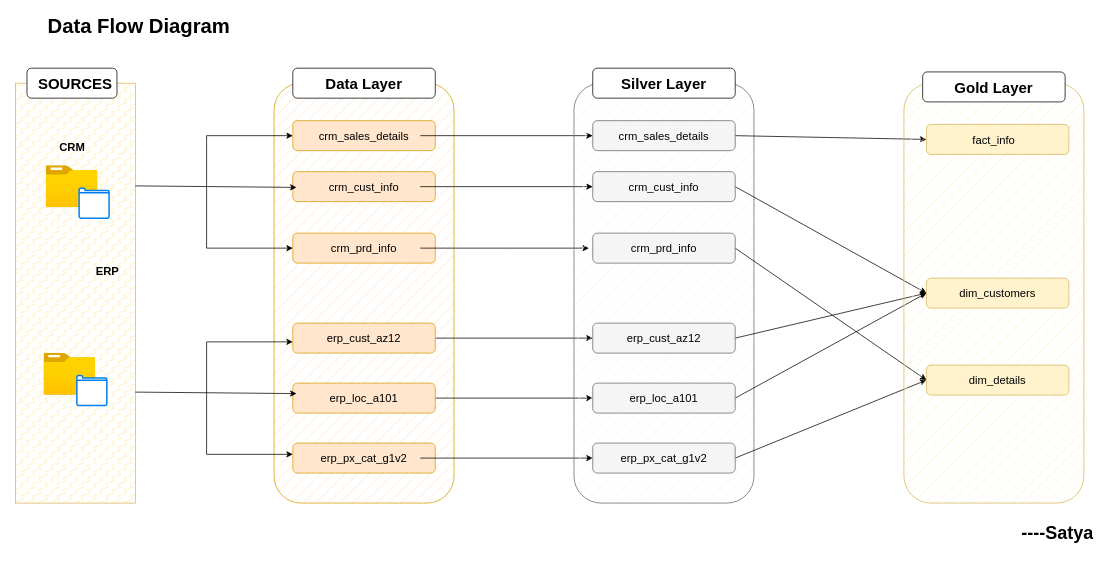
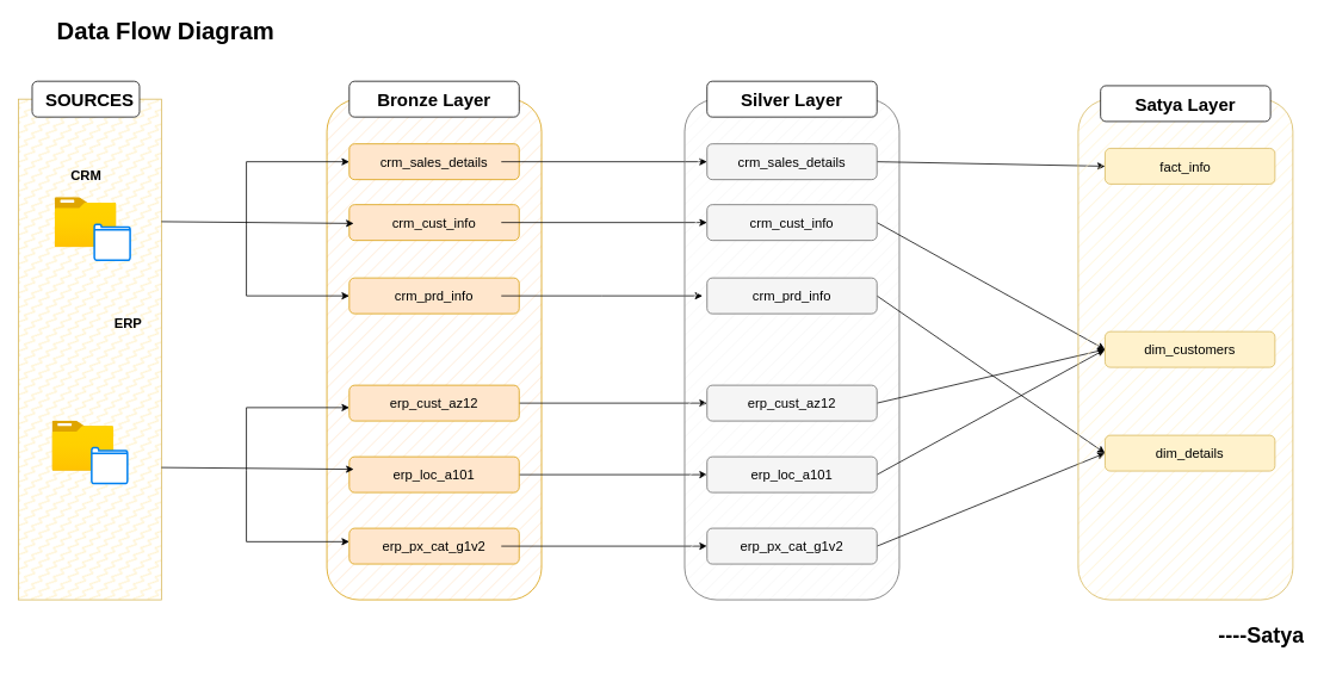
  <mxCell id="0" />
  <mxCell id="1" parent="0" />
  <mxCell id="2" value="" style="rounded=0;whiteSpace=wrap;html=1;fillColor=#fff2cc;strokeColor=#d6b656;fillStyle=zigzag-line;" vertex="1" parent="1"><mxGeometry x="20" y="110" width="160" height="560" as="geometry" /></mxCell>
  <mxCell id="3" value="&lt;font style=&quot;font-size: 27px;&quot;&gt;&lt;b&gt;Data Flow Diagram&lt;/b&gt;&lt;/font&gt;" style="text;html=1;align=center;verticalAlign=middle;whiteSpace=wrap;rounded=0;" vertex="1" parent="1"><mxGeometry x="45" y="20" width="280" height="30" as="geometry" /></mxCell>
  <mxCell id="4" value="" style="image;aspect=fixed;html=1;points=[];align=center;fontSize=12;image=img/lib/azure2/general/Folder_Blank.svg;" vertex="1" parent="1"><mxGeometry x="61" y="220" width="69" height="56.0" as="geometry" /></mxCell>
  <mxCell id="5" value="" style="html=1;verticalLabelPosition=bottom;align=center;labelBackgroundColor=#ffffff;verticalAlign=top;strokeWidth=2;strokeColor=#0080F0;shadow=0;dashed=0;shape=mxgraph.ios7.icons.folder;" vertex="1" parent="1"><mxGeometry x="105" y="250" width="40" height="40" as="geometry" /></mxCell>
  <mxCell id="6" value="&lt;b&gt;&lt;font style=&quot;font-size: 15px;&quot;&gt;CRM&lt;/font&gt;&lt;/b&gt;" style="text;html=1;align=center;verticalAlign=middle;whiteSpace=wrap;rounded=0;" vertex="1" parent="1"><mxGeometry x="65.5" y="180" width="60" height="30" as="geometry" /></mxCell>
  <mxCell id="7" value="" style="rounded=1;whiteSpace=wrap;html=1;fillColor=#ffe6cc;strokeColor=#d79b00;fillStyle=hatch;" vertex="1" parent="1"><mxGeometry x="365" y="110" width="240" height="560" as="geometry" /></mxCell>
  <mxCell id="8" value="" style="rounded=1;whiteSpace=wrap;html=1;" vertex="1" parent="1"><mxGeometry x="35.5" y="90" width="120" height="40" as="geometry" /></mxCell>
  <mxCell id="9" value="" style="rounded=1;whiteSpace=wrap;html=1;" vertex="1" parent="1"><mxGeometry x="390" y="90" width="190" height="40" as="geometry" /></mxCell>
  <mxCell id="10" value="&lt;b&gt;&lt;font style=&quot;font-size: 20px;&quot;&gt;SOURCES&lt;/font&gt;&lt;/b&gt;" style="text;html=1;align=center;verticalAlign=middle;whiteSpace=wrap;rounded=0;" vertex="1" parent="1"><mxGeometry x="70" y="95" width="60" height="30" as="geometry" /></mxCell>
- <mxCell id="11" value="&lt;b&gt;&lt;font style=&quot;font-size: 20px;&quot;&gt;Data Layer&lt;/font&gt;&lt;/b&gt;" style="text;html=1;align=center;verticalAlign=middle;whiteSpace=wrap;rounded=0;" vertex="1" parent="1"><mxGeometry x="410" y="95" width="150" height="30" as="geometry" /></mxCell>
+ <mxCell id="11" value="&lt;b&gt;&lt;font style=&quot;font-size: 20px;&quot;&gt;Bronze Layer&lt;/font&gt;&lt;/b&gt;" style="text;html=1;align=center;verticalAlign=middle;whiteSpace=wrap;rounded=0;" vertex="1" parent="1"><mxGeometry x="410" y="95" width="150" height="30" as="geometry" /></mxCell>
  <mxCell id="12" value="" style="rounded=1;whiteSpace=wrap;html=1;fillColor=#ffe6cc;strokeColor=#d79b00;" vertex="1" parent="1"><mxGeometry x="390" y="160" width="190" height="40" as="geometry" /></mxCell>
  <mxCell id="13" value="" style="image;aspect=fixed;html=1;points=[];align=center;fontSize=12;image=img/lib/azure2/general/Folder_Blank.svg;" vertex="1" parent="1"><mxGeometry x="58" y="470" width="69" height="56.0" as="geometry" /></mxCell>
  <mxCell id="14" value="" style="html=1;verticalLabelPosition=bottom;align=center;labelBackgroundColor=#ffffff;verticalAlign=top;strokeWidth=2;strokeColor=#0080F0;shadow=0;dashed=0;shape=mxgraph.ios7.icons.folder;" vertex="1" parent="1"><mxGeometry x="102" y="500" width="40" height="40" as="geometry" /></mxCell>
  <mxCell id="15" value="&lt;b&gt;&lt;font style=&quot;font-size: 15px;&quot;&gt;ERP&lt;/font&gt;&lt;/b&gt;" style="text;html=1;align=center;verticalAlign=middle;whiteSpace=wrap;rounded=0;" vertex="1" parent="1"><mxGeometry x="112.5" y="345" width="60" height="30" as="geometry" /></mxCell>
  <mxCell id="16" value="" style="rounded=1;whiteSpace=wrap;html=1;fillColor=#ffe6cc;strokeColor=#d79b00;" vertex="1" parent="1"><mxGeometry x="390" y="228" width="190" height="40" as="geometry" /></mxCell>
  <mxCell id="17" value="" style="rounded=1;whiteSpace=wrap;html=1;fillColor=#ffe6cc;strokeColor=#d79b00;" vertex="1" parent="1"><mxGeometry x="390" y="310" width="190" height="40" as="geometry" /></mxCell>
  <mxCell id="18" value="" style="rounded=1;whiteSpace=wrap;html=1;fillColor=#ffe6cc;strokeColor=#d79b00;" vertex="1" parent="1"><mxGeometry x="390" y="590" width="190" height="40" as="geometry" /></mxCell>
  <mxCell id="19" style="edgeStyle=orthogonalEdgeStyle;rounded=0;orthogonalLoop=1;jettySize=auto;html=1;entryX=0;entryY=0.5;entryDx=0;entryDy=0;" edge="1" parent="1" source="20" target="48"><mxGeometry relative="1" as="geometry"><mxPoint x="775" y="531" as="targetPoint" /></mxGeometry></mxCell>
  <mxCell id="20" value="" style="rounded=1;whiteSpace=wrap;html=1;fillColor=#ffe6cc;strokeColor=#d79b00;" vertex="1" parent="1"><mxGeometry x="390" y="510" width="190" height="40" as="geometry" /></mxCell>
  <mxCell id="21" style="edgeStyle=orthogonalEdgeStyle;rounded=0;orthogonalLoop=1;jettySize=auto;html=1;entryX=0;entryY=0.5;entryDx=0;entryDy=0;" edge="1" parent="1" source="22" target="50"><mxGeometry relative="1" as="geometry" /></mxCell>
  <mxCell id="22" value="" style="rounded=1;whiteSpace=wrap;html=1;fillColor=#ffe6cc;strokeColor=#d79b00;" vertex="1" parent="1"><mxGeometry x="390" y="430" width="190" height="40" as="geometry" /></mxCell>
  <mxCell id="23" value="" style="endArrow=classic;html=1;rounded=1;exitX=1;exitY=0.25;exitDx=0;exitDy=0;curved=0;" edge="1" parent="1"><mxGeometry width="50" height="50" relative="1" as="geometry"><mxPoint x="180" y="247" as="sourcePoint" /><mxPoint x="395" y="249" as="targetPoint" /></mxGeometry></mxCell>
  <mxCell id="24" value="" style="endArrow=classic;startArrow=classic;html=1;rounded=0;entryX=0;entryY=0.5;entryDx=0;entryDy=0;exitX=0;exitY=0.5;exitDx=0;exitDy=0;" edge="1" parent="1" source="17" target="12"><mxGeometry width="50" height="50" relative="1" as="geometry"><mxPoint x="275" y="420" as="sourcePoint" /><mxPoint x="275" y="90" as="targetPoint" /><Array as="points"><mxPoint x="275" y="330" /><mxPoint x="275" y="250" /><mxPoint x="275" y="180" /></Array></mxGeometry></mxCell>
  <mxCell id="25" value="" style="endArrow=classic;html=1;rounded=0;exitX=1;exitY=0.25;exitDx=0;exitDy=0;" edge="1" parent="1"><mxGeometry width="50" height="50" relative="1" as="geometry"><mxPoint x="180" y="522" as="sourcePoint" /><mxPoint x="395" y="524" as="targetPoint" /></mxGeometry></mxCell>
  <mxCell id="26" value="" style="endArrow=classic;startArrow=classic;html=1;rounded=0;entryX=0;entryY=0.5;entryDx=0;entryDy=0;exitX=0;exitY=0.5;exitDx=0;exitDy=0;" edge="1" parent="1"><mxGeometry width="50" height="50" relative="1" as="geometry"><mxPoint x="390" y="605" as="sourcePoint" /><mxPoint x="390" y="455" as="targetPoint" /><Array as="points"><mxPoint x="275" y="605" /><mxPoint x="275" y="525" /><mxPoint x="275" y="455" /></Array></mxGeometry></mxCell>
  <mxCell id="27" style="edgeStyle=orthogonalEdgeStyle;rounded=0;orthogonalLoop=1;jettySize=auto;html=1;entryX=0;entryY=0.5;entryDx=0;entryDy=0;" edge="1" parent="1" source="28" target="40"><mxGeometry relative="1" as="geometry" /></mxCell>
  <mxCell id="28" value="&lt;span style=&quot;font-size: 15px;&quot;&gt;crm_sales_details&lt;/span&gt;" style="text;html=1;align=center;verticalAlign=middle;whiteSpace=wrap;rounded=0;" vertex="1" parent="1"><mxGeometry x="410" y="165" width="150" height="30" as="geometry" /></mxCell>
  <mxCell id="29" style="edgeStyle=orthogonalEdgeStyle;rounded=0;orthogonalLoop=1;jettySize=auto;html=1;entryX=0;entryY=0.5;entryDx=0;entryDy=0;" edge="1" parent="1" source="30" target="42"><mxGeometry relative="1" as="geometry" /></mxCell>
  <mxCell id="30" value="&lt;span style=&quot;font-size: 15px;&quot;&gt;crm_cust_info&lt;/span&gt;" style="text;html=1;align=center;verticalAlign=middle;whiteSpace=wrap;rounded=0;" vertex="1" parent="1"><mxGeometry x="410" y="233" width="150" height="30" as="geometry" /></mxCell>
  <mxCell id="31" style="edgeStyle=orthogonalEdgeStyle;rounded=0;orthogonalLoop=1;jettySize=auto;html=1;" edge="1" parent="1" source="32"><mxGeometry relative="1" as="geometry"><mxPoint x="785" y="330" as="targetPoint" /></mxGeometry></mxCell>
  <mxCell id="32" value="&lt;span style=&quot;font-size: 15px;&quot;&gt;crm_prd&lt;/span&gt;&lt;span style=&quot;color: rgba(0, 0, 0, 0); font-family: monospace; font-size: 0px; text-align: start; text-wrap-mode: nowrap;&quot;&gt;%3CmxGraphModel%3E%3Croot%3E%3CmxCell%20id%3D%220%22%2F%3E%3CmxCell%20id%3D%221%22%20parent%3D%220%22%2F%3E%3CmxCell%20id%3D%222%22%20value%3D%22%26lt%3Bspan%20style%3D%26quot%3Bfont-size%3A%2015px%3B%26quot%3B%26gt%3Bcrm_sales_details%26lt%3B%2Fspan%26gt%3B%22%20style%3D%22text%3Bhtml%3D1%3Balign%3Dcenter%3BverticalAlign%3Dmiddle%3BwhiteSpace%3Dwrap%3Brounded%3D0%3B%22%20vertex%3D%221%22%20parent%3D%221%22%3E%3CmxGeometry%20x%3D%22455%22%20y%3D%22195%22%20width%3D%22150%22%20height%3D%2230%22%20as%3D%22geometry%22%2F%3E%3C%2FmxCell%3E%3C%2Froot%3E%3C%2FmxGraphModel%3E&lt;/span&gt;&lt;span style=&quot;font-size: 15px;&quot;&gt;_info&lt;/span&gt;" style="text;html=1;align=center;verticalAlign=middle;whiteSpace=wrap;rounded=0;" vertex="1" parent="1"><mxGeometry x="410" y="315" width="150" height="30" as="geometry" /></mxCell>
  <mxCell id="33" value="&lt;span style=&quot;font-size: 15px;&quot;&gt;erp_cust_az12&lt;/span&gt;" style="text;html=1;align=center;verticalAlign=middle;whiteSpace=wrap;rounded=0;" vertex="1" parent="1"><mxGeometry x="410" y="435" width="150" height="30" as="geometry" /></mxCell>
  <mxCell id="34" value="&lt;span style=&quot;font-size: 15px;&quot;&gt;erp_loc_a101&lt;/span&gt;" style="text;html=1;align=center;verticalAlign=middle;whiteSpace=wrap;rounded=0;" vertex="1" parent="1"><mxGeometry x="410" y="515" width="150" height="30" as="geometry" /></mxCell>
  <mxCell id="35" style="edgeStyle=orthogonalEdgeStyle;rounded=0;orthogonalLoop=1;jettySize=auto;html=1;entryX=0;entryY=0.5;entryDx=0;entryDy=0;" edge="1" parent="1" source="36" target="46"><mxGeometry relative="1" as="geometry" /></mxCell>
  <mxCell id="36" value="&lt;span style=&quot;font-size: 15px;&quot;&gt;erp_px_cat_g1v2&lt;/span&gt;" style="text;html=1;align=center;verticalAlign=middle;whiteSpace=wrap;rounded=0;" vertex="1" parent="1"><mxGeometry x="410" y="595" width="150" height="30" as="geometry" /></mxCell>
  <mxCell id="37" value="" style="rounded=1;whiteSpace=wrap;html=1;fillColor=#f5f5f5;strokeColor=#666666;fillStyle=hatch;fontColor=#333333;" vertex="1" parent="1"><mxGeometry x="765" y="110" width="240" height="560" as="geometry" /></mxCell>
  <mxCell id="38" value="" style="rounded=1;whiteSpace=wrap;html=1;" vertex="1" parent="1"><mxGeometry x="790" y="90" width="190" height="40" as="geometry" /></mxCell>
  <mxCell id="39" style="rounded=0;orthogonalLoop=1;jettySize=auto;html=1;entryX=0;entryY=0.5;entryDx=0;entryDy=0;exitX=1;exitY=0.5;exitDx=0;exitDy=0;" edge="1" parent="1" source="40" target="61"><mxGeometry relative="1" as="geometry" /></mxCell>
  <mxCell id="40" value="" style="rounded=1;whiteSpace=wrap;html=1;fillColor=#f5f5f5;strokeColor=#666666;fontColor=#333333;" vertex="1" parent="1"><mxGeometry x="790" y="160" width="190" height="40" as="geometry" /></mxCell>
  <mxCell id="41" style="rounded=0;orthogonalLoop=1;jettySize=auto;html=1;entryX=0;entryY=0.5;entryDx=0;entryDy=0;exitX=1;exitY=0.5;exitDx=0;exitDy=0;" edge="1" parent="1" source="42" target="62"><mxGeometry relative="1" as="geometry" /></mxCell>
  <mxCell id="42" value="" style="rounded=1;whiteSpace=wrap;html=1;fillColor=#f5f5f5;strokeColor=#666666;fontColor=#333333;" vertex="1" parent="1"><mxGeometry x="790" y="228" width="190" height="40" as="geometry" /></mxCell>
  <mxCell id="43" style="rounded=0;orthogonalLoop=1;jettySize=auto;html=1;entryX=0;entryY=0.5;entryDx=0;entryDy=0;exitX=1;exitY=0.5;exitDx=0;exitDy=0;" edge="1" parent="1" source="44" target="63"><mxGeometry relative="1" as="geometry" /></mxCell>
  <mxCell id="44" value="" style="rounded=1;whiteSpace=wrap;html=1;fillColor=#f5f5f5;strokeColor=#666666;fontColor=#333333;" vertex="1" parent="1"><mxGeometry x="790" y="310" width="190" height="40" as="geometry" /></mxCell>
  <mxCell id="45" style="rounded=0;orthogonalLoop=1;jettySize=auto;html=1;entryX=0;entryY=0.5;entryDx=0;entryDy=0;exitX=1;exitY=0.5;exitDx=0;exitDy=0;" edge="1" parent="1" source="46" target="63"><mxGeometry relative="1" as="geometry" /></mxCell>
  <mxCell id="46" value="" style="rounded=1;whiteSpace=wrap;html=1;fillColor=#f5f5f5;strokeColor=#666666;fontColor=#333333;" vertex="1" parent="1"><mxGeometry x="790" y="590" width="190" height="40" as="geometry" /></mxCell>
  <mxCell id="47" style="rounded=0;orthogonalLoop=1;jettySize=auto;html=1;entryX=0;entryY=0.5;entryDx=0;entryDy=0;exitX=1;exitY=0.5;exitDx=0;exitDy=0;" edge="1" parent="1" source="48" target="62"><mxGeometry relative="1" as="geometry" /></mxCell>
  <mxCell id="48" value="" style="rounded=1;whiteSpace=wrap;html=1;fillColor=#f5f5f5;strokeColor=#666666;fontColor=#333333;" vertex="1" parent="1"><mxGeometry x="790" y="510" width="190" height="40" as="geometry" /></mxCell>
  <mxCell id="49" style="rounded=0;orthogonalLoop=1;jettySize=auto;html=1;entryX=0;entryY=0.5;entryDx=0;entryDy=0;exitX=1;exitY=0.5;exitDx=0;exitDy=0;" edge="1" parent="1" source="50" target="62"><mxGeometry relative="1" as="geometry" /></mxCell>
  <mxCell id="50" value="" style="rounded=1;whiteSpace=wrap;html=1;fillColor=#f5f5f5;strokeColor=#666666;fontColor=#333333;" vertex="1" parent="1"><mxGeometry x="790" y="430" width="190" height="40" as="geometry" /></mxCell>
  <mxCell id="51" value="&lt;span style=&quot;font-size: 15px;&quot;&gt;crm_cust_info&lt;/span&gt;" style="text;html=1;align=center;verticalAlign=middle;whiteSpace=wrap;rounded=0;" vertex="1" parent="1"><mxGeometry x="855" y="233" width="60" height="30" as="geometry" /></mxCell>
  <mxCell id="52" value="&lt;span style=&quot;font-size: 15px;&quot;&gt;crm_sales_details&lt;/span&gt;" style="text;html=1;align=center;verticalAlign=middle;whiteSpace=wrap;rounded=0;" vertex="1" parent="1"><mxGeometry x="855" y="165" width="60" height="30" as="geometry" /></mxCell>
  <mxCell id="53" value="&lt;span style=&quot;font-size: 15px;&quot;&gt;crm_prd_info&lt;/span&gt;" style="text;html=1;align=center;verticalAlign=middle;whiteSpace=wrap;rounded=0;" vertex="1" parent="1"><mxGeometry x="855" y="315" width="60" height="30" as="geometry" /></mxCell>
  <mxCell id="54" value="&lt;span style=&quot;font-size: 15px;&quot;&gt;erp_cust_az12&lt;/span&gt;" style="text;html=1;align=center;verticalAlign=middle;whiteSpace=wrap;rounded=0;" vertex="1" parent="1"><mxGeometry x="855" y="435" width="60" height="30" as="geometry" /></mxCell>
  <mxCell id="55" value="&lt;span style=&quot;font-size: 15px;&quot;&gt;erp_loc_a101&lt;/span&gt;" style="text;html=1;align=center;verticalAlign=middle;whiteSpace=wrap;rounded=0;" vertex="1" parent="1"><mxGeometry x="855" y="515" width="60" height="30" as="geometry" /></mxCell>
  <mxCell id="56" value="&lt;span style=&quot;font-size: 15px;&quot;&gt;erp_px_cat_g1v2&lt;/span&gt;" style="text;html=1;align=center;verticalAlign=middle;whiteSpace=wrap;rounded=0;" vertex="1" parent="1"><mxGeometry x="855" y="595" width="60" height="30" as="geometry" /></mxCell>
  <mxCell id="57" value="" style="rounded=1;whiteSpace=wrap;html=1;fillColor=#fff2cc;strokeColor=#d6b656;fillStyle=hatch;" vertex="1" parent="1"><mxGeometry x="1205" y="110" width="240" height="560" as="geometry" /></mxCell>
  <mxCell id="58" value="" style="rounded=1;whiteSpace=wrap;html=1;fillStyle=solid;" vertex="1" parent="1"><mxGeometry x="1230" y="95" width="190" height="40" as="geometry" /></mxCell>
  <mxCell id="59" value="&lt;b&gt;&lt;font style=&quot;font-size: 20px;&quot;&gt;Silver Lay&lt;/font&gt;&lt;/b&gt;&lt;span style=&quot;color: rgba(0, 0, 0, 0); font-family: monospace; font-size: 0px; text-align: start; text-wrap-mode: nowrap;&quot;&gt;%3CmxGraphModel%3E%3Croot%3E%3CmxCell%20id%3D%220%22%2F%3E%3CmxCell%20id%3D%221%22%20parent%3D%220%22%2F%3E%3CmxCell%20id%3D%222%22%20value%3D%22%22%20style%3D%22rounded%3D1%3BwhiteSpace%3Dwrap%3Bhtml%3D1%3B%22%20vertex%3D%221%22%20parent%3D%221%22%3E%3CmxGeometry%20x%3D%22835%22%20y%3D%22120%22%20width%3D%22190%22%20height%3D%2240%22%20as%3D%22geometry%22%2F%3E%3C%2FmxCell%3E%3C%2Froot%3E%3C%2FmxGraphModel%3E&lt;/span&gt;&lt;b&gt;&lt;font style=&quot;font-size: 20px;&quot;&gt;er&lt;/font&gt;&lt;/b&gt;" style="text;html=1;align=center;verticalAlign=middle;whiteSpace=wrap;rounded=0;" vertex="1" parent="1"><mxGeometry x="810" y="95" width="150" height="30" as="geometry" /></mxCell>
- <mxCell id="60" value="&lt;span style=&quot;font-size: 20px;&quot;&gt;&lt;b&gt;Gold Layer&lt;/b&gt;&lt;/span&gt;" style="text;html=1;align=center;verticalAlign=middle;whiteSpace=wrap;rounded=0;" vertex="1" parent="1"><mxGeometry x="1250" y="100" width="150" height="30" as="geometry" /></mxCell>
+ <mxCell id="60" value="&lt;span style=&quot;font-size: 20px;&quot;&gt;&lt;b&gt;Satya Layer&lt;/b&gt;&lt;/span&gt;" style="text;html=1;align=center;verticalAlign=middle;whiteSpace=wrap;rounded=0;" vertex="1" parent="1"><mxGeometry x="1250" y="100" width="150" height="30" as="geometry" /></mxCell>
  <mxCell id="61" value="" style="rounded=1;whiteSpace=wrap;html=1;fillColor=#fff2cc;strokeColor=#d6b656;" vertex="1" parent="1"><mxGeometry x="1235" y="165" width="190" height="40" as="geometry" /></mxCell>
  <mxCell id="62" value="" style="rounded=1;whiteSpace=wrap;html=1;fillColor=#fff2cc;strokeColor=#d6b656;" vertex="1" parent="1"><mxGeometry x="1235" y="370" width="190" height="40" as="geometry" /></mxCell>
  <mxCell id="63" value="" style="rounded=1;whiteSpace=wrap;html=1;fillColor=#fff2cc;strokeColor=#d6b656;" vertex="1" parent="1"><mxGeometry x="1235" y="486" width="190" height="40" as="geometry" /></mxCell>
  <mxCell id="64" value="&lt;font style=&quot;font-size: 15px;&quot;&gt;fact_info&lt;/font&gt;" style="text;html=1;align=center;verticalAlign=middle;whiteSpace=wrap;rounded=0;" vertex="1" parent="1"><mxGeometry x="1295" y="170" width="60" height="30" as="geometry" /></mxCell>
  <mxCell id="65" value="&lt;font style=&quot;font-size: 15px;&quot;&gt;dim_customers&lt;/font&gt;&lt;span style=&quot;color: rgba(0, 0, 0, 0); font-family: monospace; font-size: 0px; text-align: start; text-wrap-mode: nowrap;&quot;&gt;%3CmxGraphModel%3E%3Croot%3E%3CmxCell%20id%3D%220%22%2F%3E%3CmxCell%20id%3D%221%22%20parent%3D%220%22%2F%3E%3CmxCell%20id%3D%222%22%20value%3D%22%26lt%3Bfont%20style%3D%26quot%3Bfont-size%3A%2015px%3B%26quot%3B%26gt%3Bfact_sales%26lt%3B%2Ffont%26gt%3B%22%20style%3D%22text%3Bhtml%3D1%3Balign%3Dcenter%3BverticalAlign%3Dmiddle%3BwhiteSpace%3Dwrap%3Brounded%3D0%3B%22%20vertex%3D%221%22%20parent%3D%221%22%3E%3CmxGeometry%20x%3D%221340%22%20y%3D%22200%22%20width%3D%2260%22%20height%3D%2230%22%20as%3D%22geometry%22%2F%3E%3C%2FmxCell%3E%3C%2Froot%3E%3C%2FmxGraphModel%3E&lt;/span&gt;" style="text;html=1;align=center;verticalAlign=middle;whiteSpace=wrap;rounded=0;" vertex="1" parent="1"><mxGeometry x="1300" y="375" width="60" height="30" as="geometry" /></mxCell>
  <mxCell id="66" value="&lt;font style=&quot;font-size: 15px;&quot;&gt;dim_details&lt;/font&gt;" style="text;html=1;align=center;verticalAlign=middle;whiteSpace=wrap;rounded=0;" vertex="1" parent="1"><mxGeometry x="1300" y="491" width="60" height="30" as="geometry" /></mxCell>
  <mxCell id="67" value="&lt;h1 style=&quot;margin-top: 0px;&quot;&gt;----Satya&lt;/h1&gt;&lt;div&gt;&lt;br&gt;&lt;/div&gt;" style="text;html=1;whiteSpace=wrap;overflow=hidden;rounded=0;" vertex="1" parent="1"><mxGeometry x="1360" y="690" width="105" height="50" as="geometry" /></mxCell>
